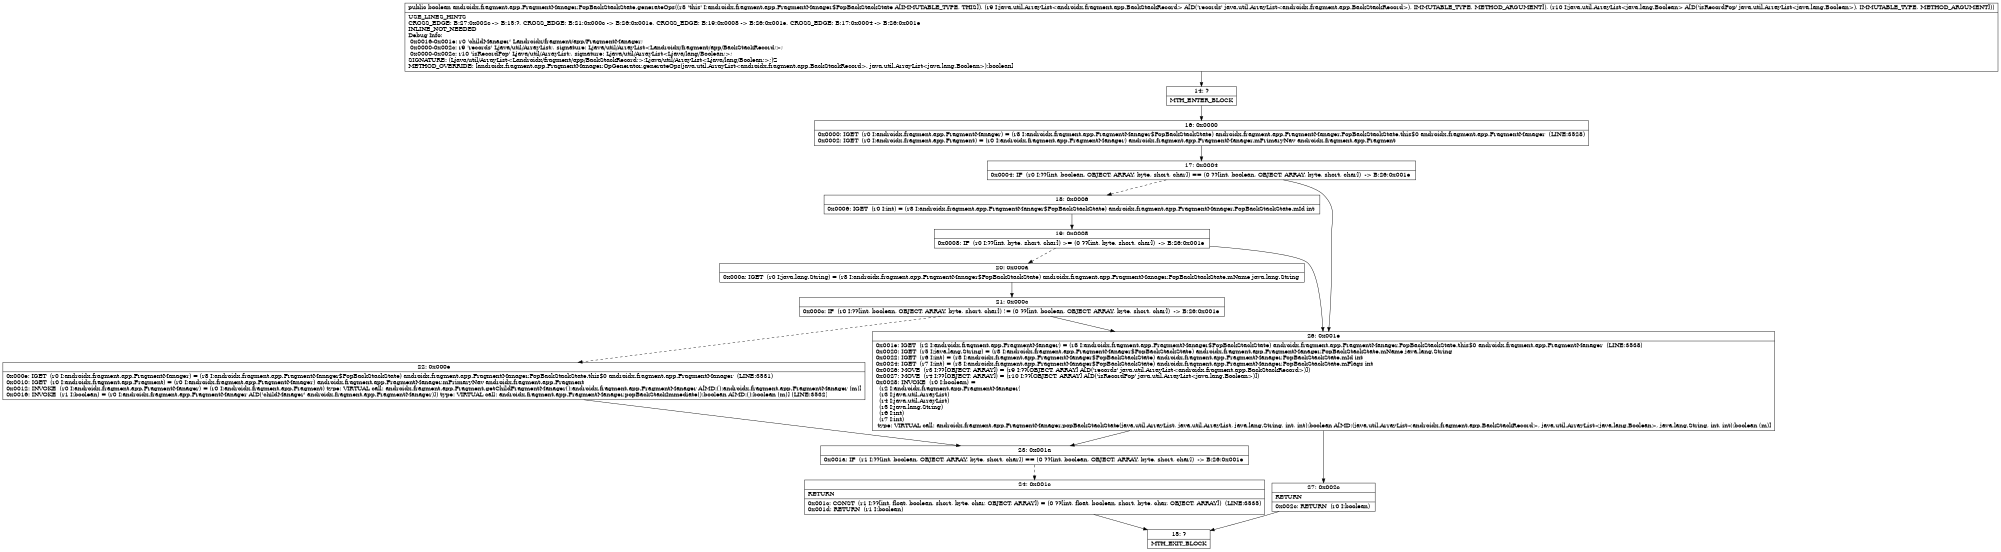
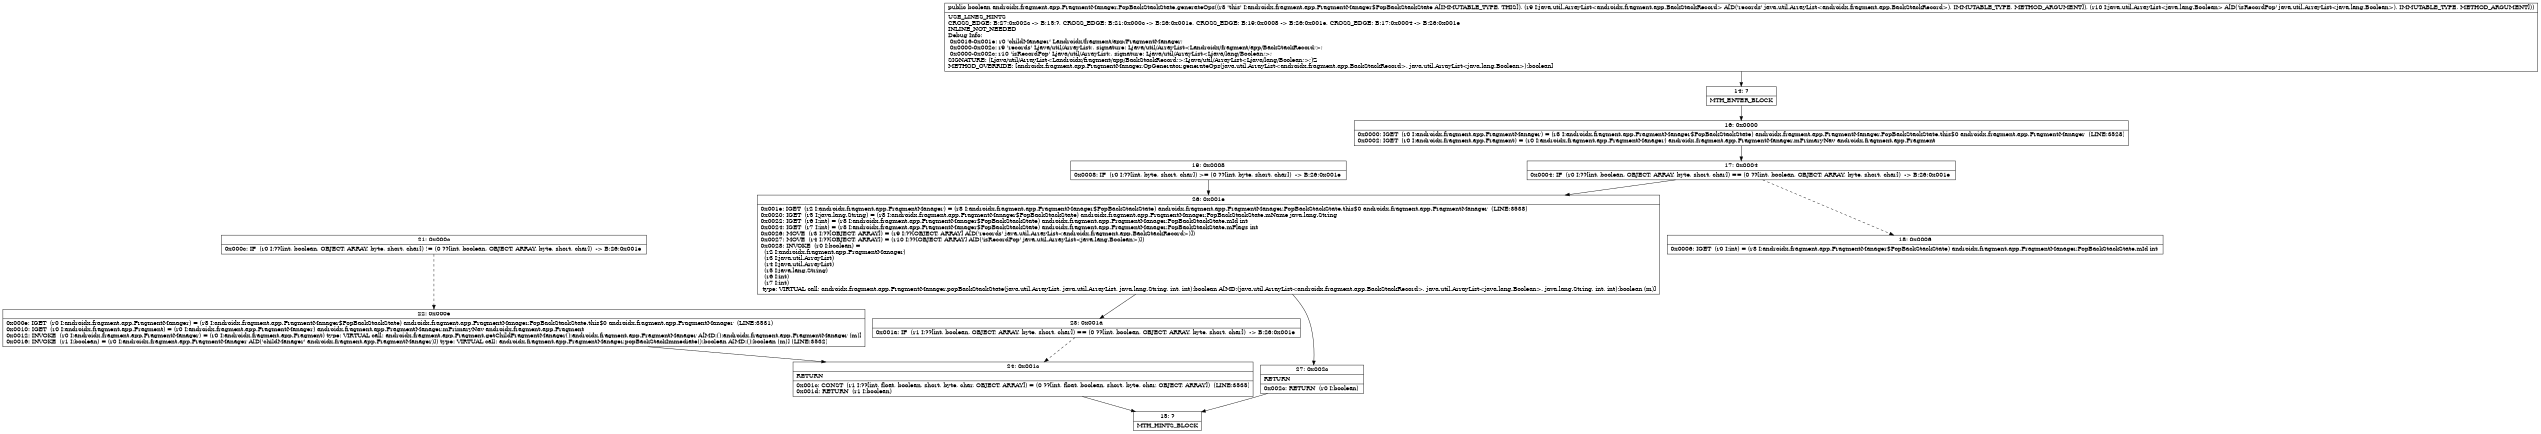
  digraph {
    node [shape=record]
    n1 [label="{14\:\ ?|MTH_ENTER_BLOCK\l}"]
    n2 [label="{16\:\ 0x0000|0x0000: IGET  (r0 I:androidx.fragment.app.FragmentManager) = (r8 I:androidx.fragment.app.FragmentManager$PopBackStackState) androidx.fragment.app.FragmentManager.PopBackStackState.this$0 androidx.fragment.app.FragmentManager  (LINE:3528)\l0x0002: IGET  (r0 I:androidx.fragment.app.Fragment) = (r0 I:androidx.fragment.app.FragmentManager) androidx.fragment.app.FragmentManager.mPrimaryNav androidx.fragment.app.Fragment \l}"]
    n3 [label="{17\:\ 0x0004|0x0004: IF  (r0 I:??[int, boolean, OBJECT, ARRAY, byte, short, char]) == (0 ??[int, boolean, OBJECT, ARRAY, byte, short, char])  \-\> B:26:0x001e \l}"]
    n4 [label="{18\:\ 0x0006|0x0006: IGET  (r0 I:int) = (r8 I:androidx.fragment.app.FragmentManager$PopBackStackState) androidx.fragment.app.FragmentManager.PopBackStackState.mId int \l}"]
    n5 [label="{26\:\ 0x001e|0x001e: IGET  (r2 I:androidx.fragment.app.FragmentManager) = (r8 I:androidx.fragment.app.FragmentManager$PopBackStackState) androidx.fragment.app.FragmentManager.PopBackStackState.this$0 androidx.fragment.app.FragmentManager  (LINE:3538)\l0x0020: IGET  (r5 I:java.lang.String) = (r8 I:androidx.fragment.app.FragmentManager$PopBackStackState) androidx.fragment.app.FragmentManager.PopBackStackState.mName java.lang.String \l0x0022: IGET  (r6 I:int) = (r8 I:androidx.fragment.app.FragmentManager$PopBackStackState) androidx.fragment.app.FragmentManager.PopBackStackState.mId int \l0x0024: IGET  (r7 I:int) = (r8 I:androidx.fragment.app.FragmentManager$PopBackStackState) androidx.fragment.app.FragmentManager.PopBackStackState.mFlags int \l0x0026: MOVE  (r3 I:??[OBJECT, ARRAY]) = (r9 I:??[OBJECT, ARRAY] A[D('records' java.util.ArrayList\<androidx.fragment.app.BackStackRecord\>)]) \l0x0027: MOVE  (r4 I:??[OBJECT, ARRAY]) = (r10 I:??[OBJECT, ARRAY] A[D('isRecordPop' java.util.ArrayList\<java.lang.Boolean\>)]) \l0x0028: INVOKE  (r0 I:boolean) = \l  (r2 I:androidx.fragment.app.FragmentManager)\l  (r3 I:java.util.ArrayList)\l  (r4 I:java.util.ArrayList)\l  (r5 I:java.lang.String)\l  (r6 I:int)\l  (r7 I:int)\l type: VIRTUAL call: androidx.fragment.app.FragmentManager.popBackStackState(java.util.ArrayList, java.util.ArrayList, java.lang.String, int, int):boolean A[MD:(java.util.ArrayList\<androidx.fragment.app.BackStackRecord\>, java.util.ArrayList\<java.lang.Boolean\>, java.lang.String, int, int):boolean (m)]\l}"]
    n6 [label="{19\:\ 0x0008|0x0008: IF  (r0 I:??[int, byte, short, char]) \>= (0 ??[int, byte, short, char])  \-\> B:26:0x001e \l}"]
    n7 [label="{23\:\ 0x001a|0x001a: IF  (r1 I:??[int, boolean, OBJECT, ARRAY, byte, short, char]) == (0 ??[int, boolean, OBJECT, ARRAY, byte, short, char])  \-\> B:26:0x001e \l}"]
    n8 [label="{27\:\ 0x002c|RETURN\l|0x002c: RETURN  (r0 I:boolean) \l}"]
-   n9 [label="{20\:\ 0x000a|0x000a: IGET  (r0 I:java.lang.String) = (r8 I:androidx.fragment.app.FragmentManager$PopBackStackState) androidx.fragment.app.FragmentManager.PopBackStackState.mName java.lang.String \l}"]
    n10 [label="{21\:\ 0x000c|0x000c: IF  (r0 I:??[int, boolean, OBJECT, ARRAY, byte, short, char]) != (0 ??[int, boolean, OBJECT, ARRAY, byte, short, char])  \-\> B:26:0x001e \l}"]
    n11 [label="{22\:\ 0x000e|0x000e: IGET  (r0 I:androidx.fragment.app.FragmentManager) = (r8 I:androidx.fragment.app.FragmentManager$PopBackStackState) androidx.fragment.app.FragmentManager.PopBackStackState.this$0 androidx.fragment.app.FragmentManager  (LINE:3531)\l0x0010: IGET  (r0 I:androidx.fragment.app.Fragment) = (r0 I:androidx.fragment.app.FragmentManager) androidx.fragment.app.FragmentManager.mPrimaryNav androidx.fragment.app.Fragment \l0x0012: INVOKE  (r0 I:androidx.fragment.app.FragmentManager) = (r0 I:androidx.fragment.app.Fragment) type: VIRTUAL call: androidx.fragment.app.Fragment.getChildFragmentManager():androidx.fragment.app.FragmentManager A[MD:():androidx.fragment.app.FragmentManager (m)]\l0x0016: INVOKE  (r1 I:boolean) = (r0 I:androidx.fragment.app.FragmentManager A[D('childManager' androidx.fragment.app.FragmentManager)]) type: VIRTUAL call: androidx.fragment.app.FragmentManager.popBackStackImmediate():boolean A[MD:():boolean (m)] (LINE:3532)\l}"]
    n12 [label="{24\:\ 0x001c|RETURN\l|0x001c: CONST  (r1 I:??[int, float, boolean, short, byte, char, OBJECT, ARRAY]) = (0 ??[int, float, boolean, short, byte, char, OBJECT, ARRAY])  (LINE:3535)\l0x001d: RETURN  (r1 I:boolean) \l}"]
-   n13 [label="{15\:\ ?|MTH_EXIT_BLOCK\l}"]
+   n13 [label="{15\:\ ?|MTH_HINTS_BLOCK\l}"]
    n14 [label="{public boolean androidx.fragment.app.FragmentManager.PopBackStackState.generateOps((r8 'this' I:androidx.fragment.app.FragmentManager$PopBackStackState A[IMMUTABLE_TYPE, THIS]), (r9 I:java.util.ArrayList\<androidx.fragment.app.BackStackRecord\> A[D('records' java.util.ArrayList\<androidx.fragment.app.BackStackRecord\>), IMMUTABLE_TYPE, METHOD_ARGUMENT]), (r10 I:java.util.ArrayList\<java.lang.Boolean\> A[D('isRecordPop' java.util.ArrayList\<java.lang.Boolean\>), IMMUTABLE_TYPE, METHOD_ARGUMENT]))  | USE_LINES_HINTS\lCROSS_EDGE: B:27:0x002c \-\> B:15:?, CROSS_EDGE: B:21:0x000c \-\> B:26:0x001e, CROSS_EDGE: B:19:0x0008 \-\> B:26:0x001e, CROSS_EDGE: B:17:0x0004 \-\> B:26:0x001e\lINLINE_NOT_NEEDED\lDebug Info:\l  0x0016\-0x001e: r0 'childManager' Landroidx\/fragment\/app\/FragmentManager;\l  0x0000\-0x002c: r9 'records' Ljava\/util\/ArrayList;, signature: Ljava\/util\/ArrayList\<Landroidx\/fragment\/app\/BackStackRecord;\>;\l  0x0000\-0x002c: r10 'isRecordPop' Ljava\/util\/ArrayList;, signature: Ljava\/util\/ArrayList\<Ljava\/lang\/Boolean;\>;\lSIGNATURE: (Ljava\/util\/ArrayList\<Landroidx\/fragment\/app\/BackStackRecord;\>;Ljava\/util\/ArrayList\<Ljava\/lang\/Boolean;\>;)Z\lMETHOD_OVERRIDE: [androidx.fragment.app.FragmentManager.OpGenerator.generateOps(java.util.ArrayList\<androidx.fragment.app.BackStackRecord\>, java.util.ArrayList\<java.lang.Boolean\>):boolean]\l}"]
    n1 -> n2
    n2 -> n3
    n3 -> n4 [style=dashed]
    n3 -> n5
-   n4 -> n6
    n5 -> n7
    n5 -> n8
    n6 -> n5
-   n6 -> n9 [style=dashed]
    n7 -> n12 [style=dashed]
    n8 -> n13
-   n9 -> n10
-   n10 -> n5
    n10 -> n11 [style=dashed]
-   n11 -> n7
+   n11 -> n12
    n12 -> n13
    n14 -> n1
  }
